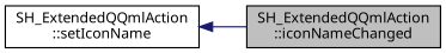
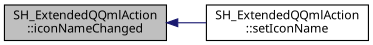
  digraph {
    rankdir=LR
    node [color=black fontname=Verdana fontsize=11 shape=record]
    n1 [fillcolor=grey75 fontcolor=black height=0.2 label="SH_ExtendedQQmlAction\l::iconNameChanged" style=filled width=0.4]
    n2 [height=0.2 label="SH_ExtendedQQmlAction\l::setIconName" width=0.4]
-   n2 -> n1 [color=midnightblue dir=back fontname=Verdana fontsize=11 labelfontname=Verdana labelfontsize=11 style=solid]
+   n1 -> n2 [color=midnightblue dir=back fontname=Verdana fontsize=11 labelfontname=Verdana labelfontsize=11 style=solid]
  }
